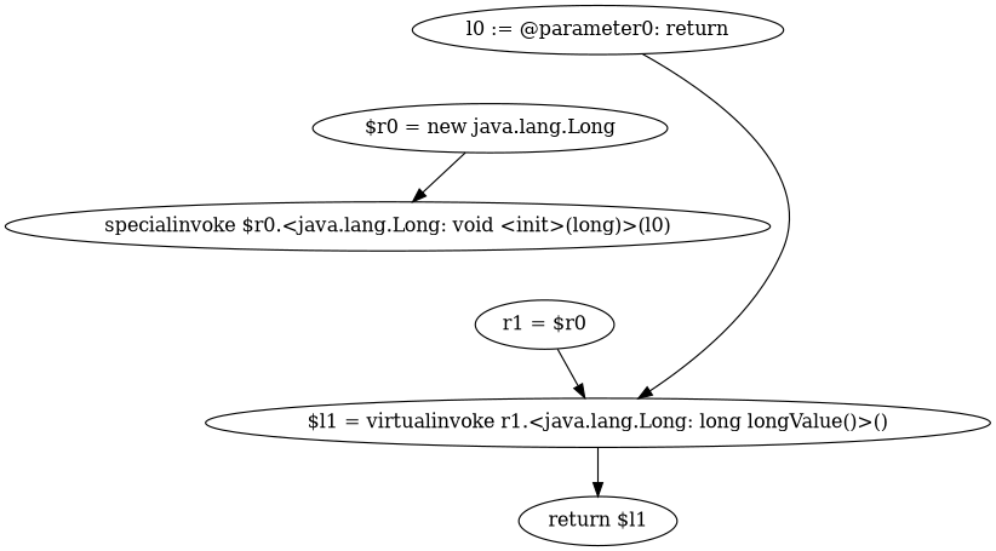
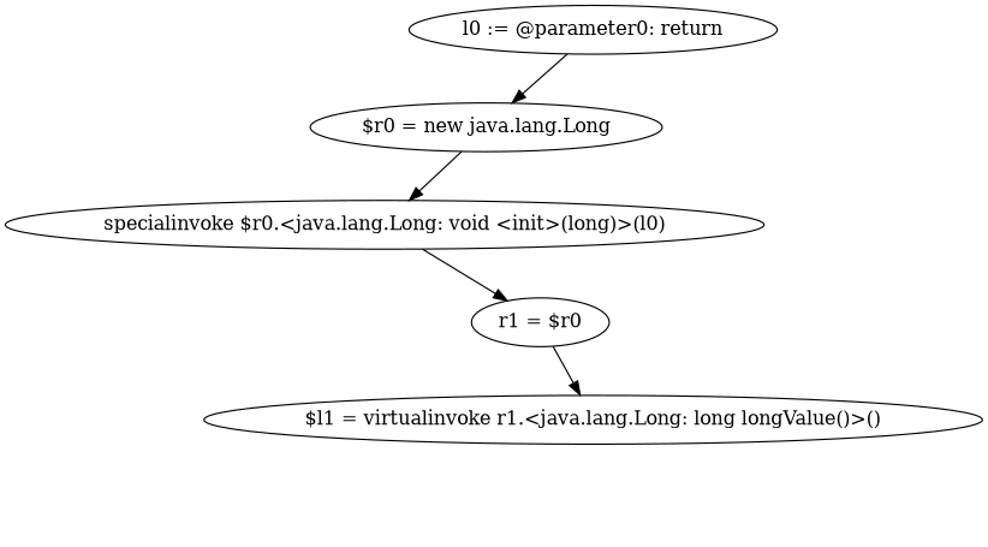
  digraph {
    n1 [label="l0 := @parameter0: return"]
    "$r0 = new java.lang.Long"
    "specialinvoke $r0.<java.lang.Long: void <init>(long)>(l0)"
    "r1 = $r0"
    "$l1 = virtualinvoke r1.<java.lang.Long: long longValue()>()"
-   "return $l1"
-   n1 -> "$l1 = virtualinvoke r1.<java.lang.Long: long longValue()>()"
+   n1 -> "$r0 = new java.lang.Long"
    "$r0 = new java.lang.Long" -> "specialinvoke $r0.<java.lang.Long: void <init>(long)>(l0)"
+   "specialinvoke $r0.<java.lang.Long: void <init>(long)>(l0)" -> "r1 = $r0"
    "r1 = $r0" -> "$l1 = virtualinvoke r1.<java.lang.Long: long longValue()>()"
-   "$l1 = virtualinvoke r1.<java.lang.Long: long longValue()>()" -> "return $l1"
  }
